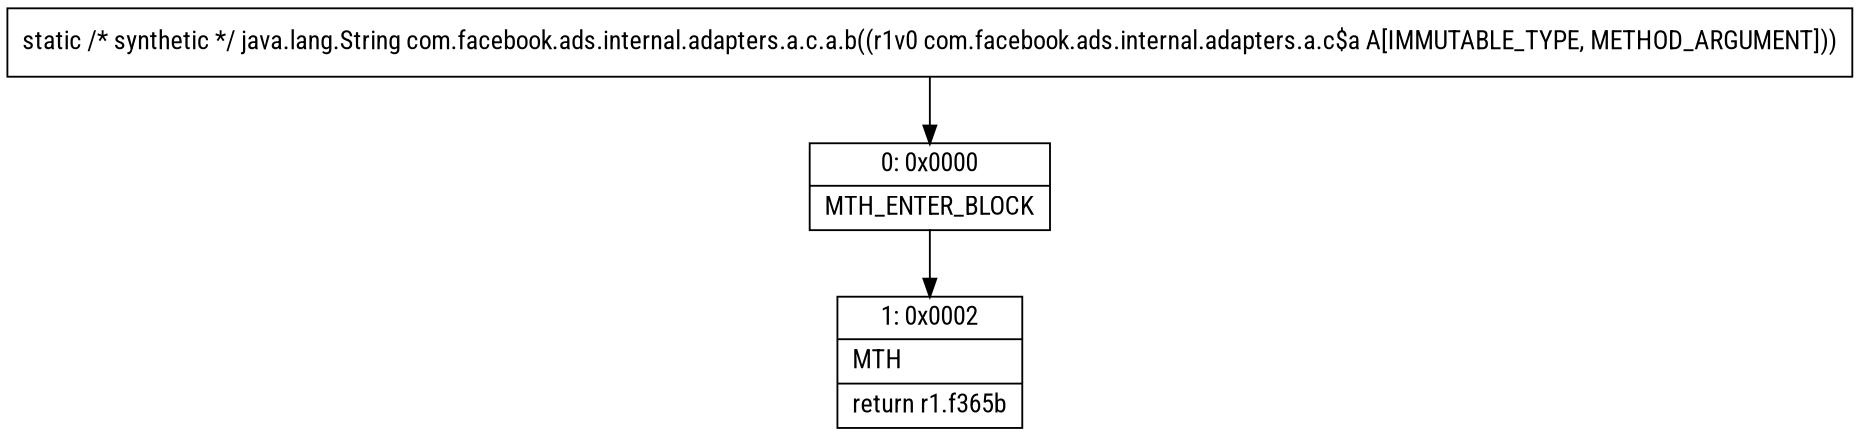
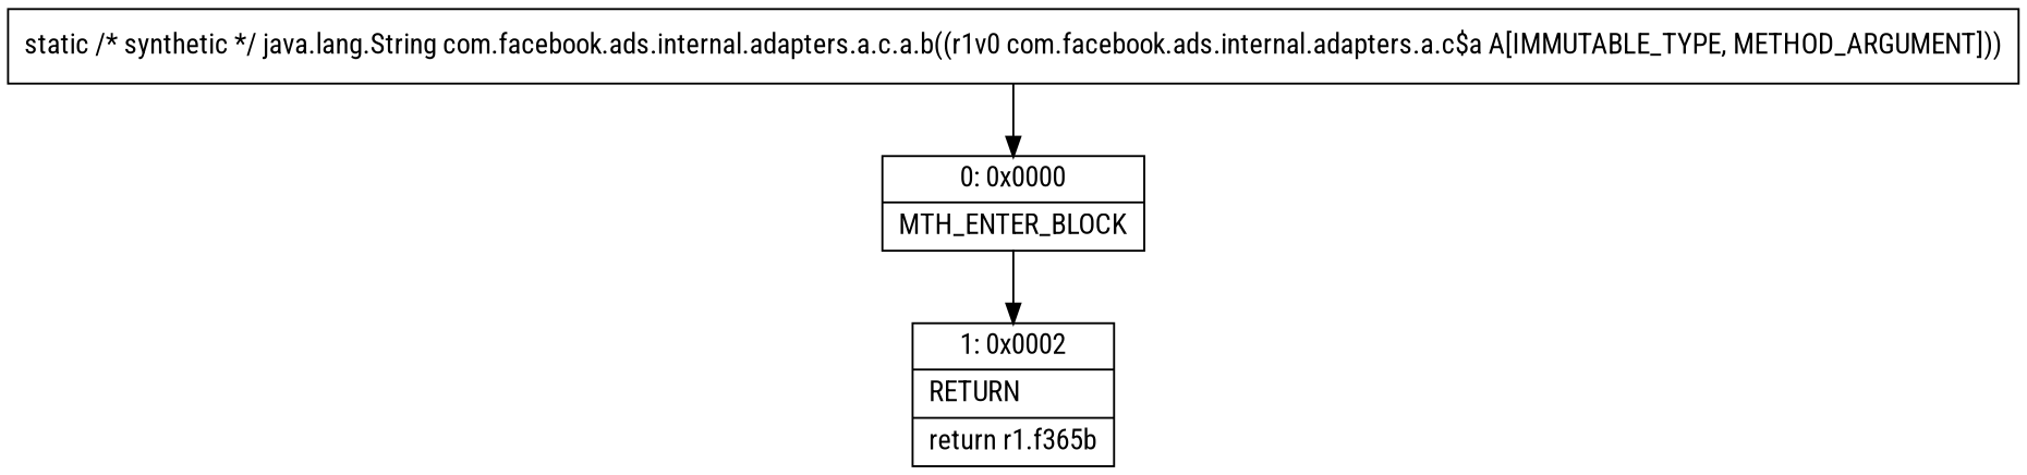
  digraph {
    fontname="Roboto Condensed"
    node [shape=record fontname="Roboto Condensed"]
    edge [fontname="Roboto Condensed"]
    n1 [label="{0\:\ 0x0000|MTH_ENTER_BLOCK\l}"]
-   n2 [label="{1\:\ 0x0002|MTH\l|return r1.f365b\l}"]
+   n2 [label="{1\:\ 0x0002|RETURN\l|return r1.f365b\l}"]
    n3 [label="{static \/* synthetic *\/ java.lang.String com.facebook.ads.internal.adapters.a.c.a.b((r1v0 com.facebook.ads.internal.adapters.a.c$a A[IMMUTABLE_TYPE, METHOD_ARGUMENT])) }"]
    n1 -> n2
    n3 -> n1
  }
